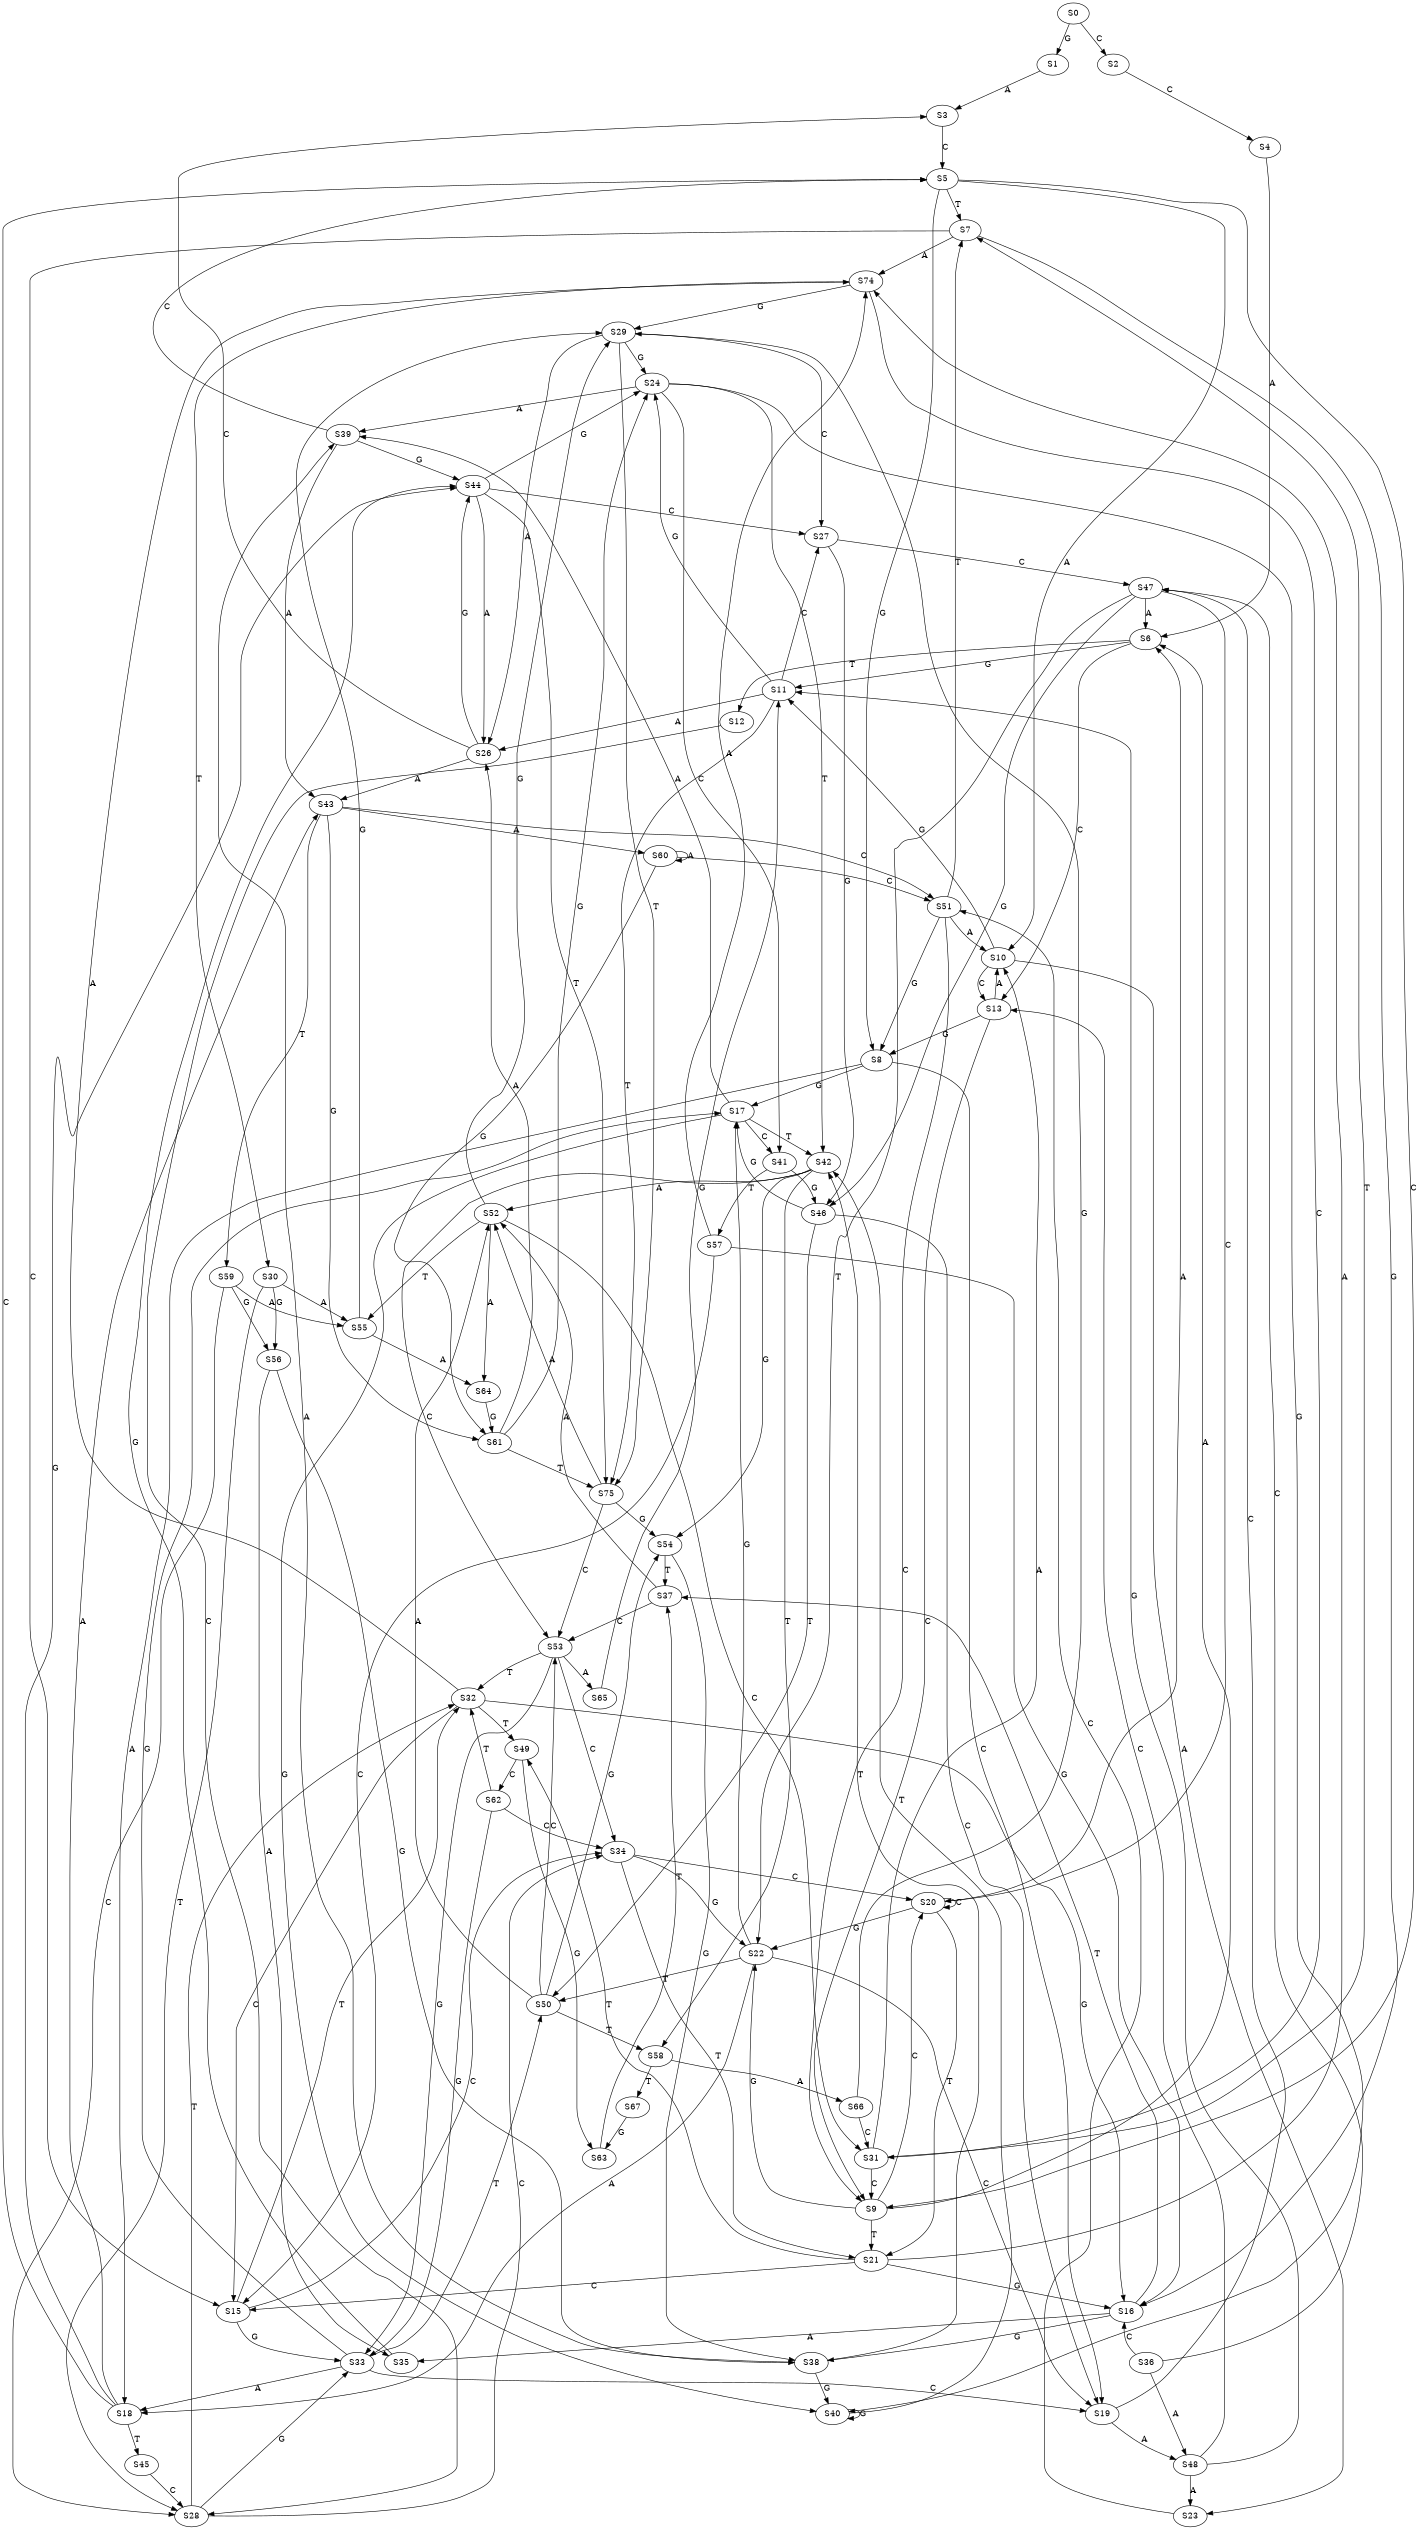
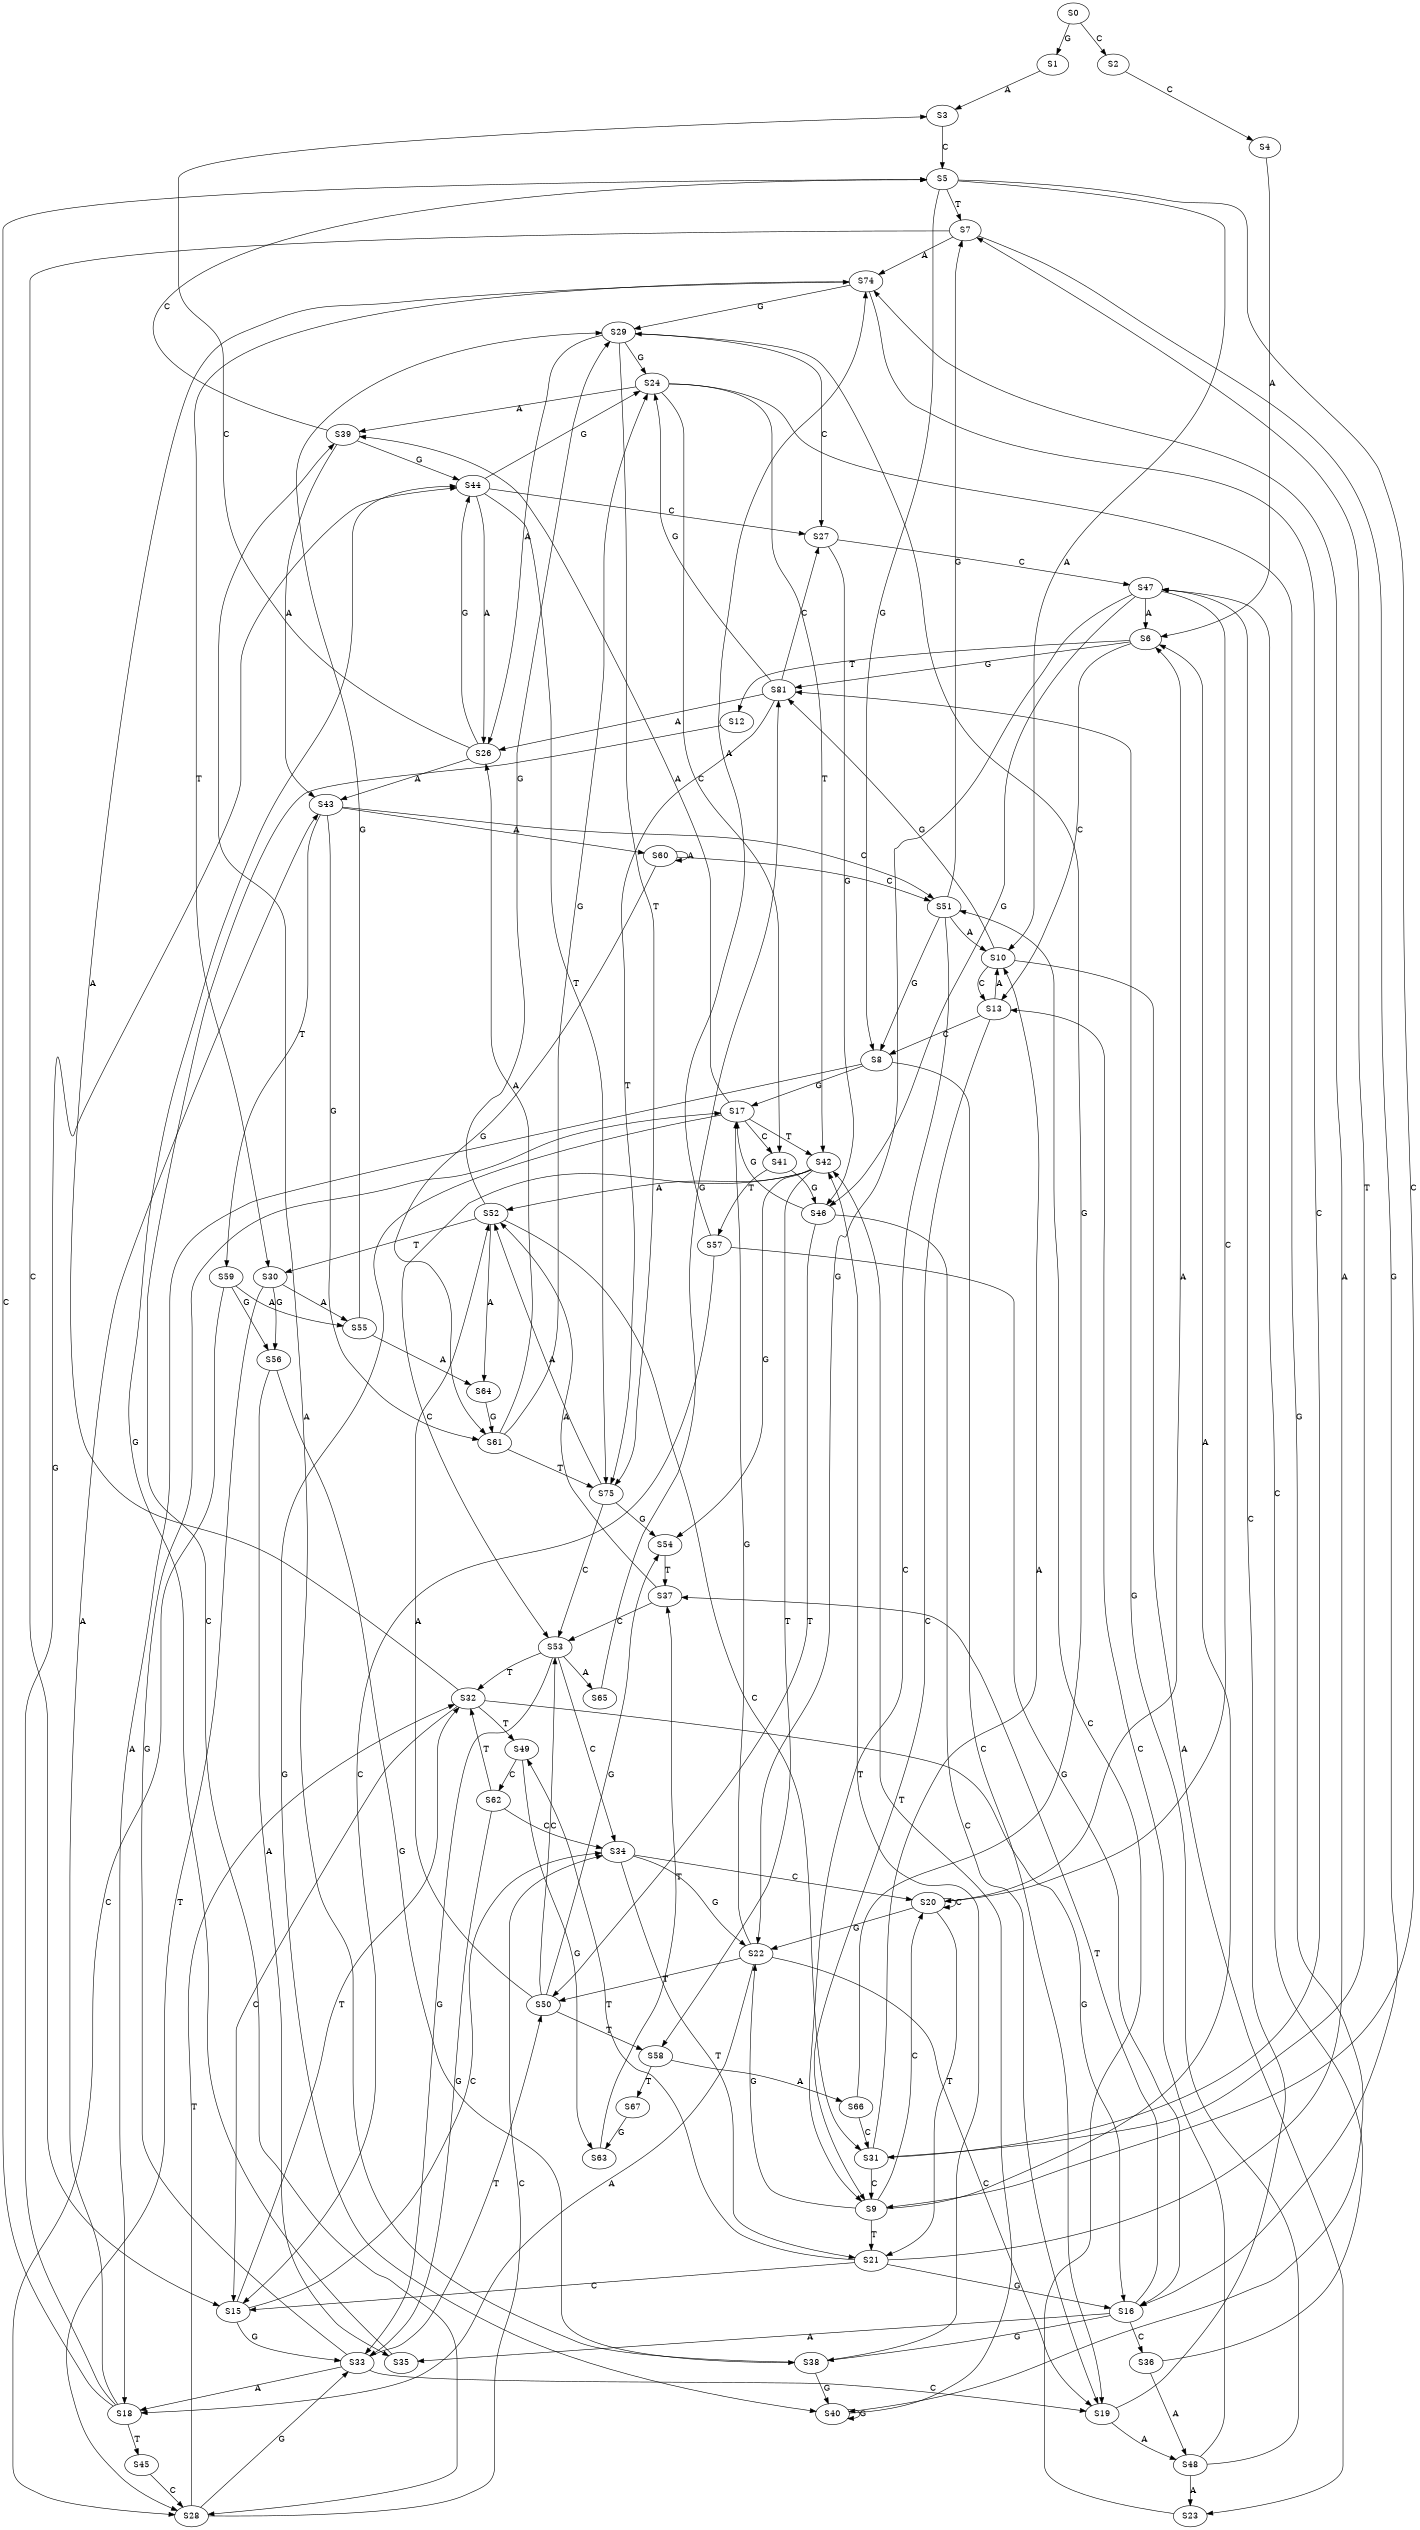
  strict digraph {
    S0
    S1
    S2
    S3
    S4
    S5
    S6
    S7
    S8
    S9
    S10
-   S11
+   S11 [label=S81]
    S12
    S13
    n15 [label=S74]
    S15
    S16
    S17
    S18
    S19
    S20
    S21
    S22
    S23
    S24
    n26 [label=S75]
    S26
    S27
    S28
    S29
    S30
    S31
    S32
    S33
    S34
    S35
    S36
    S37
    S38
    S39
    S40
    S41
    S42
    S43
    S44
    S45
    S47
    S48
    S49
    S50
    S51
    S52
    S53
    S54
    S46
    S55
    S56
    S57
    S58
    S59
    S60
    S61
    S62
    S63
    S64
    S65
    S66
    S67
    S0 -> S1 [label=G]
    S0 -> S2 [label=C]
    S1 -> S3 [label=A]
    S2 -> S4 [label=C]
    S3 -> S5 [label=C]
    S4 -> S6 [label=A]
    S5 -> S7 [label=T]
    S5 -> S8 [label=G]
    S5 -> S9 [label=C]
    S5 -> S10 [label=A]
    S6 -> S11 [label=G]
    S6 -> S12 [label=T]
    S6 -> S13 [label=C]
    S7 -> n15 [label=A]
    S7 -> S15 [label=C]
    S7 -> S16 [label=G]
    S8 -> S17 [label=G]
    S8 -> S18 [label=A]
    S8 -> S19 [label=C]
    S9 -> S6 [label=A]
    S9 -> S20 [label=C]
    S9 -> S21 [label=T]
    S9 -> S22 [label=G]
    S10 -> S11 [label=G]
    S10 -> S13 [label=C]
    S10 -> S23 [label=A]
    S11 -> S24 [label=G]
    S11 -> n26 [label=T]
    S11 -> S26 [label=A]
    S11 -> S27 [label=C]
    S12 -> S28 [label=C]
-   S13 -> S8 [label=G]
+   S13 -> S8 [label=C]
    S13 -> S9 [label=C]
    S13 -> S10 [label=A]
    n15 -> S29 [label=G]
    n15 -> S30 [label=T]
    n15 -> S31 [label=C]
    S15 -> S32 [label=T]
    S15 -> S33 [label=G]
    S15 -> S34 [label=C]
    S16 -> S35 [label=A]
-   S36 -> S16 [label=C]
+   S16 -> S36 [label=C]
    S16 -> S37 [label=T]
    S16 -> S38 [label=G]
    S17 -> S39 [label=A]
    S17 -> S40 [label=G]
    S17 -> S41 [label=C]
    S17 -> S42 [label=T]
    S18 -> S5 [label=C]
    S18 -> S43 [label=A]
    S18 -> S44 [label=G]
    S18 -> S45 [label=T]
    S19 -> S47 [label=C]
    S19 -> S48 [label=A]
    S20 -> S6 [label=A]
    S20 -> S20 [label=C]
    S20 -> S21 [label=T]
    S20 -> S22 [label=G]
    S21 -> n15 [label=A]
    S21 -> S15 [label=C]
    S21 -> S16 [label=G]
    S21 -> S49 [label=T]
    S22 -> S17 [label=G]
    S22 -> S18 [label=A]
    S22 -> S19 [label=C]
    S22 -> S50 [label=T]
    S23 -> S51 [label=C]
    S24 -> S39 [label=A]
    S24 -> S40 [label=G]
    S24 -> S41 [label=C]
    S24 -> S42 [label=T]
    n26 -> S52 [label=A]
    n26 -> S53 [label=C]
    n26 -> S54 [label=G]
    S26 -> S3 [label=C]
    S26 -> S43 [label=A]
    S26 -> S44 [label=G]
    S27 -> S47 [label=C]
    S27 -> S46 [label=G]
    S28 -> S32 [label=T]
    S28 -> S33 [label=G]
    S28 -> S34 [label=C]
    S29 -> S24 [label=G]
    S29 -> n26 [label=T]
    S29 -> S26 [label=A]
    S29 -> S27 [label=C]
    S30 -> S28 [label=T]
    S30 -> S55 [label=A]
    S30 -> S56 [label=G]
    S31 -> S7 [label=T]
    S31 -> S9 [label=C]
    S31 -> S10 [label=A]
    S32 -> n15 [label=A]
    S32 -> S15 [label=C]
    S32 -> S16 [label=G]
    S32 -> S49 [label=T]
    S33 -> S17 [label=G]
    S33 -> S18 [label=A]
    S33 -> S19 [label=C]
    S33 -> S50 [label=T]
    S34 -> S20 [label=C]
    S34 -> S21 [label=T]
    S34 -> S22 [label=G]
    S35 -> S44 [label=G]
    S36 -> S47 [label=C]
    S36 -> S48 [label=A]
    S37 -> S52 [label=A]
    S37 -> S53 [label=C]
    S38 -> S39 [label=A]
    S38 -> S40 [label=G]
    S38 -> S42 [label=T]
    S39 -> S5 [label=C]
    S39 -> S43 [label=A]
    S39 -> S44 [label=G]
    S40 -> S40 [label=G]
    S40 -> S42 [label=T]
    S41 -> S46 [label=G]
    S41 -> S57 [label=T]
    S42 -> S52 [label=A]
    S42 -> S53 [label=C]
    S42 -> S54 [label=G]
    S42 -> S58 [label=T]
    S43 -> S51 [label=C]
    S43 -> S59 [label=T]
    S43 -> S60 [label=A]
    S43 -> S61 [label=G]
    S44 -> S24 [label=G]
    S44 -> n26 [label=T]
    S44 -> S26 [label=A]
    S44 -> S27 [label=C]
    S45 -> S28 [label=C]
    S47 -> S6 [label=A]
    S47 -> S20 [label=C]
-   S47 -> S22 [label=T]
+   S47 -> S22 [label=G]
    S47 -> S46 [label=G]
    S48 -> S11 [label=G]
    S48 -> S13 [label=C]
    S48 -> S23 [label=A]
    S49 -> S62 [label=C]
    S49 -> S63 [label=G]
    S50 -> S52 [label=A]
    S50 -> S53 [label=C]
    S50 -> S54 [label=G]
    S50 -> S58 [label=T]
-   S51 -> S7 [label=T]
+   S51 -> S7 [label=G]
    S51 -> S8 [label=G]
    S51 -> S9 [label=C]
    S51 -> S10 [label=A]
    S52 -> S29 [label=G]
-   S52 -> S55 [label=T]
+   S52 -> S30 [label=T]
    S52 -> S31 [label=C]
    S52 -> S64 [label=A]
    S53 -> S32 [label=T]
    S53 -> S33 [label=G]
    S53 -> S34 [label=C]
    S53 -> S65 [label=A]
    S54 -> S37 [label=T]
-   S54 -> S38 [label=G]
    S46 -> S17 [label=G]
    S46 -> S19 [label=C]
    S46 -> S50 [label=T]
    S55 -> S29 [label=G]
    S55 -> S64 [label=A]
    S56 -> S35 [label=A]
    S56 -> S38 [label=G]
    S57 -> n15 [label=A]
    S57 -> S15 [label=C]
    S57 -> S16 [label=G]
    S58 -> S66 [label=A]
    S58 -> S67 [label=T]
    S59 -> S28 [label=C]
    S59 -> S55 [label=A]
    S59 -> S56 [label=G]
    S60 -> S51 [label=C]
    S60 -> S60 [label=A]
    S60 -> S61 [label=G]
    S61 -> S24 [label=G]
    S61 -> n26 [label=T]
    S61 -> S26 [label=A]
    S62 -> S32 [label=T]
    S62 -> S33 [label=G]
    S62 -> S34 [label=C]
    S63 -> S37 [label=T]
    S64 -> S61 [label=G]
    S65 -> S11 [label=G]
    S66 -> S29 [label=G]
    S66 -> S31 [label=C]
    S67 -> S63 [label=G]
  }
